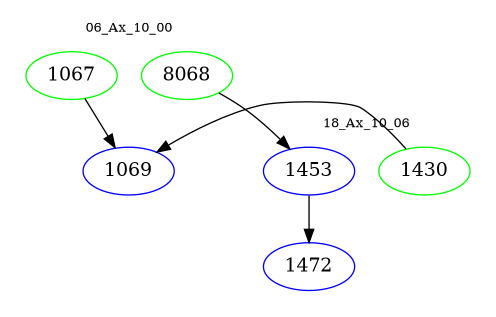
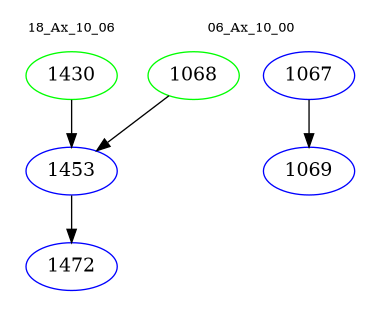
  digraph {
    node [color=blue]
    edge [color=black]
    n1 [color=green label=1430]
    n2 [label=1453]
    n3 [label=1472]
-   n4 [color=green label=8068]
-   n5 [color=green label=1067]
+   n4 [color=green label=1068]
+   n5 [label=1067]
    n6 [label=1069]
    subgraph cluster_1 {
      color=white
      fontsize=10
      label="18_Ax_10_06"
      n1
      n2
      n3
    }
    subgraph cluster_2 {
      color=white
      fontsize=10
      label="06_Ax_10_00"
      n4
      n5
      n6
    }
-   n1 -> n6
+   n1 -> n2
    n2 -> n3
    n4 -> n2
    n5 -> n6
  }
